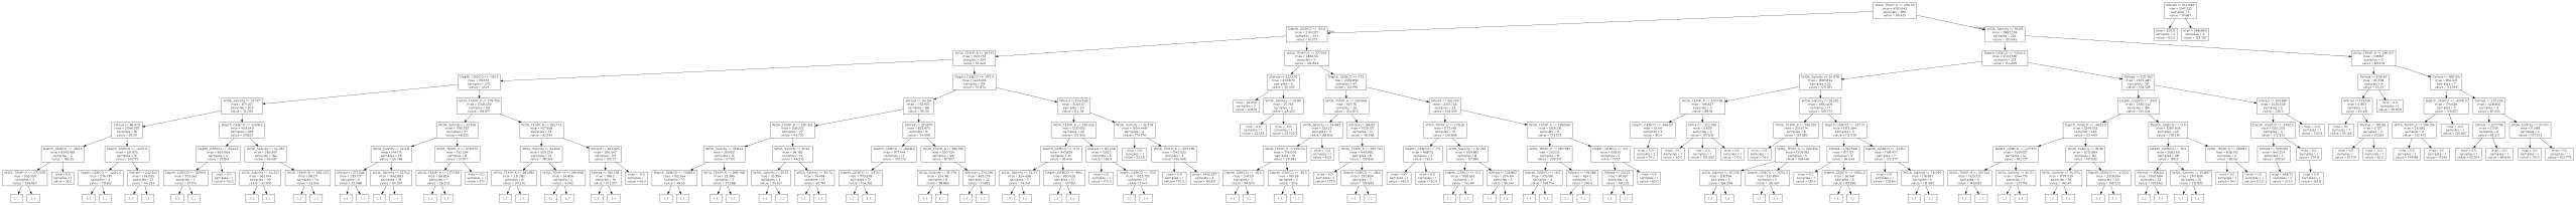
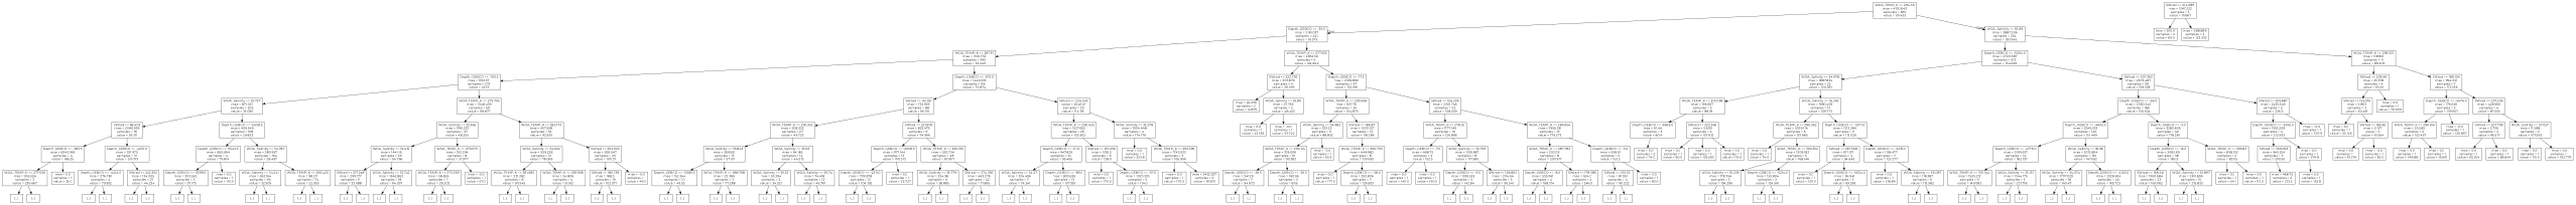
  digraph {
    fontname=Montserrat
    node [fontname=Montserrat shape=box]
    edge [fontname=Montserrat]
    n1 [label="WOA_TEMP_K <= 294.36\nmse = 4130.643\nsamples = 665\nvalue = 90.425"]
    n2 [label="Depth_GEBCO <= -36.5\nmse = 2161.037\nsamples = 441\nvalue = 61.379"]
    n3 [label="WOA_Salinity <= 36.69\nmse = 2887.306\nsamples = 224\nvalue = 150.045"]
    n4 [label="WOA_TEMP_K <= 287.61\nmse = 1510.733\nsamples = 390\nvalue = 53.446"]
    n5 [label="WOA_TEMP_K <= 277.555\nmse = 2832.56\nsamples = 51\nvalue = 124.842"]
    n6 [label="Depth_GEBCO <= -5004.5\nmse = 2723.587\nsamples = 213\nvalue = 154.629"]
    n7 [label="WOA_TEMP_K <= 296.531\nmse = 1088.6\nsamples = 11\nvalue = 89.303"]
    n8 [label="Depth_GEBCO <= -100.5\nmse = 1193.371\nsamples = 272\nvalue = 43.19"]
    n9 [label="Depth_GEBCO <= -972.0\nmse = 1446.535\nsamples = 118\nvalue = 76.874"]
    n10 [label="SWrad <= 222.736\nmse = 307.879\nsamples = 4\nvalue = 36.593"]
    n11 [label="Depth_GEBCO <= -17.5\nmse = 2339.892\nsamples = 47\nvalue = 132.196"]
    n12 [label="WOA_Salinity <= 33.727\nmse = 871.021\nsamples = 203\nvalue = 35.095"]
    n13 [label="WOA_TEMP_K <= 279.795\nmse = 1348.459\nsamples = 69\nvalue = 68.877"]
    n14 [label="SWrad <= 141.351\nmse = 752.905\nsamples = 88\nvalue = 66.116"]
-   n15 [label="SWrad <= 234.543\nmse = 2046.01\nsamples = 30\nvalue = 114.781"]
+   n15 [label="SWrad <= 234.543\nvalue = 2046.01\nsamples = 30\nvalue = 114.781"]
    n16 [label="SWrad <= 68.403\nmse = 2046.939\nsamples = 35\nvalue = 59.311"]
    n17 [label="Depth_GEBCO <= -5438.5\nmse = 459.549\nsamples = 168\nvalue = 29.823"]
    n18 [label="WOA_Salinity <= 33.366\nmse = 1190.333\nsamples = 37\nvalue = 48.255"]
    n19 [label="WOA_TEMP_K <= 282.173\nmse = 457.958\nsamples = 32\nvalue = 92.936"]
    n20 [label="Depth_GEBCO <= -383.5\nmse = 8342.188\nsamples = 4\nvalue = 186.25"]
    n21 [label="Depth_GEBCO <= -4251.0\nmse = 331.975\nsamples = 31\nvalue = 50.079"]
    n22 [label="Depth_GEBCO <= -5543.5\nmse = 856.664\nsamples = 4\nvalue = 79.814"]
    n23 [label="WOA_Salinity <= 34.787\nmse = 380.997\nsamples = 164\nvalue = 28.497"]
    n24 [label="WOA_TEMP_K <= 277.506\nmse = 955.556\nsamples = 3\nvalue = 236.667"]
    n25 [label="mse = 0.0\nsamples = 1\nvalue = 35.0"]
    n26 [label="Depth_GEBCO <= -4414.0\nmse = 276.781\nsamples = 4\nvalue = 79.952"]
    n27 [label="SWrad <= 242.352\nmse = 134.005\nsamples = 27\nvalue = 44.234"]
    n28 [label="(...)"]
    n29 [label="(...)"]
    n30 [label="(...)"]
    n31 [label="(...)"]
    n32 [label="(...)"]
    n33 [label="(...)"]
    n34 [label="Depth_GEBCO <= -5599.5\nmse = 303.242\nsamples = 3\nvalue = 57.175"]
    n35 [label="mse = 0.0\nsamples = 1\nvalue = 110.0"]
    n36 [label="WOA_Salinity <= 34.341\nmse = 562.164\nsamples = 90\nvalue = 32.909"]
    n37 [label="WOA_TEMP_K <= 283.423\nmse = 98.211\nsamples = 74\nvalue = 22.955"]
    n38 [label="(...)"]
    n39 [label="(...)"]
    n40 [label="(...)"]
    n41 [label="(...)"]
    n42 [label="(...)"]
    n43 [label="(...)"]
    n44 [label="WOA_Salinity <= 32.415\nmse = 1441.16\nsamples = 29\nvalue = 54.766"]
    n45 [label="WOA_TEMP_K <= 279.075\nmse = 192.294\nsamples = 8\nvalue = 31.977"]
    n46 [label="WOA_Salinity <= 34.602\nmse = 509.228\nsamples = 12\nvalue = 78.069"]
    n47 [label="SWrad <= 202.025\nmse = 266.547\nsamples = 20\nvalue = 100.37"]
    n48 [label="SWrad <= 217.248\nmse = 299.177\nsamples = 11\nvalue = 33.088"]
    n49 [label="WOA_Salinity <= 32.742\nmse = 1642.863\nsamples = 18\nvalue = 64.057"]
    n50 [label="WOA_TEMP_K <= 273.369\nmse = 58.824\nsamples = 7\nvalue = 26.202"]
    n51 [label="mse = -0.0\nsamples = 1\nvalue = 57.0"]
    n52 [label="(...)"]
    n53 [label="(...)"]
    n54 [label="(...)"]
    n55 [label="(...)"]
    n56 [label="(...)"]
    n57 [label="(...)"]
    n58 [label="WOA_TEMP_K <= 281.085\nmse = 231.282\nsamples = 8\nvalue = 90.545"]
    n59 [label="WOA_TEMP_K <= 281.908\nmse = 24.806\nsamples = 4\nvalue = 50.62"]
    n60 [label="SWrad <= 180.138\nmse = 188.3\nsamples = 19\nvalue = 102.017"]
    n61 [label="mse = -0.0\nsamples = 1\nvalue = 49.3"]
    n62 [label="(...)"]
    n63 [label="(...)"]
    n64 [label="(...)"]
    n65 [label="(...)"]
    n66 [label="(...)"]
    n67 [label="(...)"]
    n68 [label="WOA_TEMP_K <= 290.352\nmse = 208.332\nsamples = 27\nvalue = 49.723"]
    n69 [label="SWrad <= 221.876\nmse = 823.475\nsamples = 61\nvalue = 74.996"]
    n70 [label="WOA_TEMP_K <= 290.455\nmse = 1227.652\nsamples = 26\nvalue = 102.902"]
    n71 [label="WOA_Salinity <= 35.278\nmse = 1904.448\nsamples = 4\nvalue = 174.176"]
    n72 [label="WOA_Salinity <= 35.843\nmse = 269.651\nsamples = 13\nvalue = 57.101"]
    n73 [label="WOA_Salinity <= 35.931\nmse = 94.185\nsamples = 14\nvalue = 44.313"]
    n74 [label="Depth_GEBCO <= -2058.0\nmse = 977.144\nsamples = 13\nvalue = 100.313"]
    n75 [label="WOA_TEMP_K <= 290.193\nmse = 550.734\nsamples = 48\nvalue = 67.907"]
    n76 [label="Depth_GEBCO <= -5080.5\nmse = 152.244\nsamples = 10\nvalue = 49.53"]
    n77 [label="WOA_TEMP_K <= 288.768\nmse = 22.386\nsamples = 3\nvalue = 77.288"]
    n78 [label="WOA_Salinity <= 35.32\nmse = 53.394\nsamples = 2\nvalue = 34.521"]
    n79 [label="WOA_Salinity <= 36.74\nmse = 74.418\nsamples = 12\nvalue = 46.761"]
    n80 [label="(...)"]
    n81 [label="(...)"]
    n82 [label="(...)"]
    n83 [label="(...)"]
    n84 [label="(...)"]
    n85 [label="(...)"]
    n86 [label="(...)"]
    n87 [label="(...)"]
    n88 [label="Depth_GEBCO <= -4311.0\nmse = 709.978\nsamples = 12\nvalue = 104.192"]
+   n89 [label="mse = 0.0\nsamples = 1\nvalue = 22.727"]
    n90 [label="WOA_Salinity <= 35.779\nmse = 234.98\nsamples = 6\nvalue = 38.885"]
    n91 [label="SWrad <= 274.356\nmse = 463.276\nsamples = 42\nvalue = 71.865"]
    n92 [label="(...)"]
    n93 [label="(...)"]
    n94 [label="(...)"]
    n95 [label="(...)"]
    n96 [label="(...)"]
    n97 [label="(...)"]
    n98 [label="Depth_GEBCO <= -111.5\nmse = 947.829\nsamples = 20\nvalue = 95.465"]
    n99 [label="SWrad <= 125.056\nmse = 1355.5\nsamples = 6\nvalue = 128.0"]
    n100 [label="mse = 0.0\nsamples = 1\nvalue = 223.8"]
    n101 [label="WOA_TEMP_K <= 293.395\nmse = 1743.033\nsamples = 3\nvalue = 165.906"]
    n102 [label="WOA_Salinity <= 34.27\nmse = 324.496\nsamples = 7\nvalue = 74.241"]
    n103 [label="Depth_GEBCO <= -89.0\nmse = 893.626\nsamples = 13\nvalue = 107.951"]
    n104 [label="mse = 0.0\nsamples = 1\nvalue = 170.0"]
    n105 [label="Depth_GEBCO <= -57.0\nmse = 1023.333\nsamples = 5\nvalue = 114.0"]
    n106 [label="(...)"]
    n107 [label="(...)"]
    n108 [label="(...)"]
    n109 [label="(...)"]
    n110 [label="(...)"]
    n111 [label="(...)"]
    n112 [label="mse = 0.0\nsamples = 1\nvalue = 170.0"]
    n113 [label="mse = 3452.537\nsamples = 2\nvalue = 161.811"]
    n114 [label="mse = 24.256\nsamples = 2\nvalue = 12.875"]
    n115 [label="WOA_Salinity <= 33.811\nmse = 27.765\nsamples = 2\nvalue = 48.453"]
    n116 [label="WOA_TEMP_K <= 290.669\nmse = 927.76\nsamples = 24\nvalue = 104.875"]
    n117 [label="SWrad <= 156.209\nmse = 2301.746\nsamples = 23\nvalue = 158.039"]
    n118 [label="mse = 0.0\nsamples = 1\nvalue = 43.183"]
    n119 [label="mse = -0.0\nsamples = 1\nvalue = 53.722"]
    n120 [label="WOA_Salinity <= 34.682\nmse = 333.25\nsamples = 11\nvalue = 88.852"]
    n121 [label="SWrad <= 186.871\nmse = 1030.127\nsamples = 13\nvalue = 118.368"]
    n122 [label="WOA_TEMP_K <= 278.32\nmse = 1177.149\nsamples = 10\nvalue = 126.896"]
    n123 [label="WOA_TEMP_K <= 289.954\nmse = 1956.38\nsamples = 13\nvalue = 179.273"]
    n124 [label="WOA_TEMP_K <= 290.114\nmse = 318.006\nsamples = 10\nvalue = 90.382"]
    n125 [label="mse = -0.0\nsamples = 1\nvalue = 65.9"]
    n126 [label="WOA_TEMP_K <= 290.703\nmse = 448.982\nsamples = 8\nvalue = 130.692"]
    n127 [label="Depth_GEBCO <= -26.5\nmse = 341.29\nsamples = 7\nvalue = 94.673"]
    n128 [label="Depth_GEBCO <= -26.5\nmse = 160.96\nsamples = 3\nvalue = 81.8"]
    n129 [label="(...)"]
    n130 [label="(...)"]
    n131 [label="(...)"]
    n132 [label="(...)"]
    n133 [label="mse = 0.0\nsamples = 1\nvalue = 177.0"]
    n134 [label="Depth_GEBCO <= -28.0\nmse = 292.806\nsamples = 7\nvalue = 126.833"]
    n135 [label="SWrad <= 214.088\nmse = 1247.222\nsamples = 5\nvalue = 91.667"]
    n136 [label="mse = 200.0\nsamples = 2\nvalue = 60.0"]
    n137 [label="mse = 288.889\nsamples = 3\nvalue = 123.333"]
    n138 [label="(...)"]
    n139 [label="(...)"]
    n140 [label="Depth_GEBCO <= -7.5\nmse = 468.75\nsamples = 2\nvalue = 152.5"]
    n141 [label="WOA_Salinity <= 32.793\nmse = 1109.687\nsamples = 8\nvalue = 117.586"]
    n142 [label="WOA_TEMP_K <= 287.783\nmse = 2023.91\nsamples = 8\nvalue = 200.917"]
    n143 [label="Depth_GEBCO <= -3.0\nmse = 638.61\nsamples = 5\nvalue = 153.3"]
    n144 [label="mse = 0.0\nsamples = 1\nvalue = 140.0"]
    n145 [label="mse = 0.0\nsamples = 1\nvalue = 190.0"]
    n146 [label="Depth_GEBCO <= -6.5\nmse = 1026.518\nsamples = 3\nvalue = 142.84"]
    n147 [label="SWrad <= 128.862\nmse = 204.64\nsamples = 5\nvalue = 96.541"]
    n148 [label="(...)"]
    n149 [label="(...)"]
    n150 [label="(...)"]
    n151 [label="(...)"]
    n152 [label="Depth_GEBCO <= -8.0\nmse = 535.061\nsamples = 4\nvalue = 168.714"]
    n153 [label="SWrad <= 178.386\nmse = 624.0\nsamples = 4\nvalue = 246.0"]
    n154 [label="SWrad <= 210.331\nmse = 81.951\nsamples = 4\nvalue = 161.222"]
    n155 [label="mse = 0.0\nsamples = 1\nvalue = 82.0"]
    n156 [label="(...)"]
    n157 [label="(...)"]
    n158 [label="(...)"]
    n159 [label="(...)"]
    n160 [label="(...)"]
    n161 [label="(...)"]
    n162 [label="WOA_Salinity <= 34.978\nmse = 1887.834\nsamples = 22\nvalue = 120.381"]
    n163 [label="SWrad <= 307.363\nmse = 2673.487\nsamples = 191\nvalue = 158.328"]
    n164 [label="SWrad <= 206.46\nmse = 25.578\nsamples = 4\nvalue = 65.25"]
    n165 [label="SWrad <= 189.104\nmse = 994.531\nsamples = 7\nvalue = 113.356"]
    n166 [label="WOA_TEMP_K <= 300.198\nmse = 196.827\nsamples = 5\nvalue = 88.18"]
    n167 [label="WOA_Salinity <= 35.263\nmse = 1990.409\nsamples = 17\nvalue = 129.773"]
    n168 [label="Depth_GEBCO <= -28.0\nmse = 2560.342\nsamples = 186\nvalue = 156.624"]
    n169 [label="SWrad <= 309.887\nmse = 2435.649\nsamples = 5\nvalue = 226.5"]
    n170 [label="Depth_GEBCO <= -6645.0\nmse = 61.44\nsamples = 3\nvalue = 80.4"]
    n171 [label="SWrad <= 223.266\nmse = 5.609\nsamples = 2\nvalue = 107.632"]
    n172 [label="WOA_TEMP_K <= 296.392\nmse = 2039.114\nsamples = 6\nvalue = 157.685"]
    n173 [label="Depth_GEBCO <= -5371.0\nmse = 1213.284\nsamples = 11\nvalue = 113.026"]
    n174 [label="mse = 0.0\nsamples = 2\nvalue = 74.0"]
    n175 [label="mse = 0.0\nsamples = 1\nvalue = 90.0"]
    n176 [label="mse = 0.0\nsamples = 1\nvalue = 105.263"]
    n177 [label="mse = 0.0\nsamples = 1\nvalue = 110.0"]
    n178 [label="mse = 0.0\nsamples = 1\nvalue = 74.0"]
    n179 [label="WOA_TEMP_K <= 300.352\nmse = 1309.183\nsamples = 5\nvalue = 168.146"]
    n180 [label="SWrad <= 267.568\nmse = 671.137\nsamples = 4\nvalue = 94.649"]
    n181 [label="Depth_GEBCO <= -5233.0\nmse = 1199.477\nsamples = 7\nvalue = 125.277"]
    n182 [label="WOA_Salinity <= 35.236\nmse = 178.764\nsamples = 3\nvalue = 194.296"]
    n183 [label="Depth_GEBCO <= -5214.5\nmse = 153.894\nsamples = 2\nvalue = 124.561"]
    n184 [label="(...)"]
    n185 [label="(...)"]
    n186 [label="(...)"]
    n187 [label="(...)"]
    n188 [label="mse = 0.0\nsamples = 1\nvalue = 120.0"]
    n189 [label="Depth_GEBCO <= -5624.0\nmse = 56.941\nsamples = 3\nvalue = 69.298"]
    n190 [label="mse = 0.0\nsamples = 1\nvalue = 218.84"]
    n191 [label="WOA_Salinity <= 36.097\nmse = 118.387\nsamples = 6\nvalue = 113.582"]
    n192 [label="(...)"]
    n193 [label="(...)"]
    n194 [label="(...)"]
    n195 [label="(...)"]
    n196 [label="Depth_GEBCO <= -4692.0\nmse = 2249.333\nsamples = 146\nvalue = 151.449"]
    n197 [label="Depth_GEBCO <= -3.0\nmse = 3280.836\nsamples = 40\nvalue = 178.281"]
    n198 [label="Depth_GEBCO <= -3492.5\nmse = 1553.209\nsamples = 4\nvalue = 212.933"]
    n199 [label="mse = -0.0\nsamples = 1\nvalue = 307.9"]
    n200 [label="Depth_GEBCO <= -4776.0\nmse = 3091.637\nsamples = 14\nvalue = 182.137"]
    n201 [label="WOA_Salinity <= 35.96\nmse = 2012.864\nsamples = 132\nvalue = 147.632"]
    n202 [label="Depth_GEBCO <= -16.5\nmse = 2692.69\nsamples = 38\nvalue = 185.9"]
    n203 [label="WOA_TEMP_K <= 299.83\nmse = 838.102\nsamples = 2\nvalue = 83.05"]
    n204 [label="WOA_TEMP_K <= 301.144\nmse = 1525.212\nsamples = 9\nvalue = 149.083"]
    n205 [label="WOA_Salinity <= 35.131\nmse = 1344.175\nsamples = 5\nvalue = 231.718"]
    n206 [label="WOA_Salinity <= 34.074\nmse = 1707.039\nsamples = 92\nvalue = 140.471"]
    n207 [label="Depth_GEBCO <= -4102.0\nmse = 2328.634\nsamples = 40\nvalue = 165.723"]
    n208 [label="(...)"]
    n209 [label="(...)"]
    n210 [label="(...)"]
    n211 [label="(...)"]
    n212 [label="(...)"]
    n213 [label="(...)"]
    n214 [label="(...)"]
    n215 [label="(...)"]
    n216 [label="SWrad <= 168.241\nmse = 1950.684\nsamples = 23\nvalue = 169.062"]
    n217 [label="WOA_Salinity <= 25.897\nmse = 2611.806\nsamples = 15\nvalue = 215.833"]
    n218 [label="mse = 0.0\nsamples = 1\nvalue = 54.1"]
    n219 [label="mse = 0.0\nsamples = 1\nvalue = 112.0"]
    n220 [label="(...)"]
    n221 [label="(...)"]
    n222 [label="(...)"]
    n223 [label="(...)"]
    n224 [label="SWrad <= 309.093\nmse = 945.254\nsamples = 3\nvalue = 200.56"]
    n225 [label="mse = 0.0\nsamples = 1\nvalue = 274.8"]
    n226 [label="mse = 468.75\nsamples = 2\nvalue = 212.5"]
    n227 [label="mse = 0.0\nsamples = 1\nvalue = 152.8"]
    n228 [label="SWrad <= 159.016\nmse = 5.863\nsamples = 3\nvalue = 60.491"]
    n229 [label="mse = 0.0\nsamples = 1\nvalue = 70.009"]
    n230 [label="Depth_GEBCO <= -4576.0\nmse = 176.626\nsamples = 3\nvalue = 139.657"]
    n231 [label="SWrad <= 237.206\nmse = 428.956\nsamples = 4\nvalue = 87.055"]
    n232 [label="mse = 0.0\nsamples = 1\nvalue = 55.126"]
-   n233 [label="SWrad <= 185.85\nmse = 0.127\nsamples = 2\nvalue = 61.564"]
+   n233 [label="SWrad <= 185.85\nmse = 0.127\nvalue = 2\nvalue = 61.564"]
    n234 [label="mse = 0.0\nsamples = 1\nvalue = 61.274"]
    n235 [label="mse = -0.0\nsamples = 1\nvalue = 62.0"]
    n236 [label="WOA_TEMP_K <= 296.914\nmse = 25.585\nsamples = 2\nvalue = 152.457"]
    n237 [label="mse = -0.0\nsamples = 1\nvalue = 126.857"]
    n238 [label="SWrad <= 207.796\nmse = 2.706\nsamples = 2\nvalue = 66.517"]
    n239 [label="WOA_Salinity <= 37.027\nmse = 11.588\nsamples = 2\nvalue = 107.593"]
    n240 [label="mse = 0.0\nsamples = 1\nvalue = 148.88"]
    n241 [label="mse = 0.0\nsamples = 1\nvalue = 159.61"]
    n242 [label="mse = 0.0\nsamples = 1\nvalue = 65.354"]
    n243 [label="mse = 0.0\nsamples = 1\nvalue = 68.844"]
    n244 [label="mse = 0.0\nsamples = 1\nvalue = 110.0"]
    n245 [label="mse = 0.0\nsamples = 1\nvalue = 102.779"]
    n1 -> n2 [headlabel=True labelangle=45 labeldistance=2.5]
    n1 -> n3 [headlabel=False labelangle=-45 labeldistance=2.5]
    n2 -> n4
    n2 -> n5
    n3 -> n6
    n3 -> n7
    n4 -> n8
    n4 -> n9
    n5 -> n10
    n5 -> n11
    n6 -> n162
    n6 -> n163
    n7 -> n164
    n7 -> n165
    n8 -> n12
    n8 -> n13
    n9 -> n14
    n9 -> n15
    n10 -> n114
    n10 -> n115
    n11 -> n116
    n11 -> n117
    n12 -> n16
    n12 -> n17
    n13 -> n18
    n13 -> n19
    n14 -> n68
    n14 -> n69
    n15 -> n70
    n15 -> n71
    n16 -> n20
    n16 -> n21
    n17 -> n22
    n17 -> n23
    n18 -> n44
    n18 -> n45
    n19 -> n46
    n19 -> n47
    n20 -> n24
    n20 -> n25
    n21 -> n26
    n21 -> n27
    n22 -> n34
    n22 -> n35
    n23 -> n36
    n23 -> n37
    n24 -> n28
    n24 -> n29
    n26 -> n30
    n26 -> n31
    n27 -> n32
    n27 -> n33
    n34 -> n38
    n34 -> n39
    n36 -> n40
    n36 -> n41
    n37 -> n42
    n37 -> n43
    n44 -> n48
    n44 -> n49
    n45 -> n50
    n45 -> n51
    n46 -> n58
    n46 -> n59
    n47 -> n60
    n47 -> n61
    n48 -> n52
    n48 -> n53
    n49 -> n54
    n49 -> n55
    n50 -> n56
    n50 -> n57
    n58 -> n62
    n58 -> n63
    n59 -> n64
    n59 -> n65
    n60 -> n66
    n60 -> n67
    n68 -> n72
    n68 -> n73
    n69 -> n74
    n69 -> n75
    n70 -> n98
    n70 -> n99
    n71 -> n100
    n71 -> n101
    n72 -> n76
    n72 -> n77
    n73 -> n78
    n73 -> n79
    n74 -> n88
+   n74 -> n89
    n75 -> n90
    n75 -> n91
    n76 -> n80
    n76 -> n81
    n77 -> n82
    n77 -> n83
    n78 -> n84
    n78 -> n85
    n79 -> n86
    n79 -> n87
    n88 -> n92
    n88 -> n93
    n90 -> n94
    n90 -> n95
    n91 -> n96
    n91 -> n97
    n98 -> n102
    n98 -> n103
    n99 -> n104
    n99 -> n105
    n101 -> n112
    n101 -> n113
    n102 -> n106
    n102 -> n107
    n103 -> n108
    n103 -> n109
    n105 -> n110
    n105 -> n111
    n115 -> n118
    n115 -> n119
    n116 -> n120
    n116 -> n121
    n117 -> n122
    n117 -> n123
    n120 -> n124
    n120 -> n125
    n121 -> n126
    n122 -> n140
    n122 -> n141
    n123 -> n142
    n123 -> n143
    n124 -> n127
    n124 -> n128
    n126 -> n133
    n126 -> n134
    n127 -> n129
    n127 -> n130
    n128 -> n131
    n128 -> n132
    n134 -> n138
    n134 -> n139
    n135 -> n136
    n135 -> n137
    n140 -> n144
    n140 -> n145
    n141 -> n146
    n141 -> n147
    n142 -> n152
    n142 -> n153
    n143 -> n154
    n143 -> n155
    n146 -> n148
    n146 -> n149
    n147 -> n150
    n147 -> n151
    n152 -> n156
    n152 -> n157
    n153 -> n158
    n153 -> n159
    n154 -> n160
    n154 -> n161
    n162 -> n166
    n162 -> n167
    n163 -> n168
    n163 -> n169
    n164 -> n228
    n164 -> n229
    n165 -> n230
    n165 -> n231
    n166 -> n170
    n166 -> n171
    n167 -> n172
    n167 -> n173
    n168 -> n196
    n168 -> n197
    n169 -> n198
    n169 -> n199
    n170 -> n174
    n171 -> n175
    n171 -> n176
    n171 -> n177
    n172 -> n178
    n172 -> n179
    n173 -> n180
    n173 -> n181
    n179 -> n182
    n179 -> n183
    n180 -> n188
    n180 -> n189
    n181 -> n190
    n181 -> n191
    n182 -> n184
    n182 -> n185
    n183 -> n186
    n183 -> n187
    n189 -> n192
    n189 -> n193
    n191 -> n194
    n191 -> n195
    n196 -> n200
    n196 -> n201
    n197 -> n202
    n197 -> n203
    n198 -> n224
    n198 -> n225
    n200 -> n204
    n200 -> n205
    n201 -> n206
    n201 -> n207
    n202 -> n216
    n202 -> n217
    n203 -> n218
    n203 -> n219
    n204 -> n208
    n204 -> n209
    n205 -> n210
    n205 -> n211
    n206 -> n212
    n206 -> n213
    n207 -> n214
    n207 -> n215
    n216 -> n220
    n216 -> n221
    n217 -> n222
    n217 -> n223
    n224 -> n226
    n225 -> n227
    n228 -> n232
    n228 -> n233
    n230 -> n236
    n230 -> n237
    n231 -> n238
    n231 -> n239
    n233 -> n234
    n233 -> n235
    n236 -> n240
    n236 -> n241
    n238 -> n242
    n238 -> n243
    n239 -> n244
    n239 -> n245
  }
